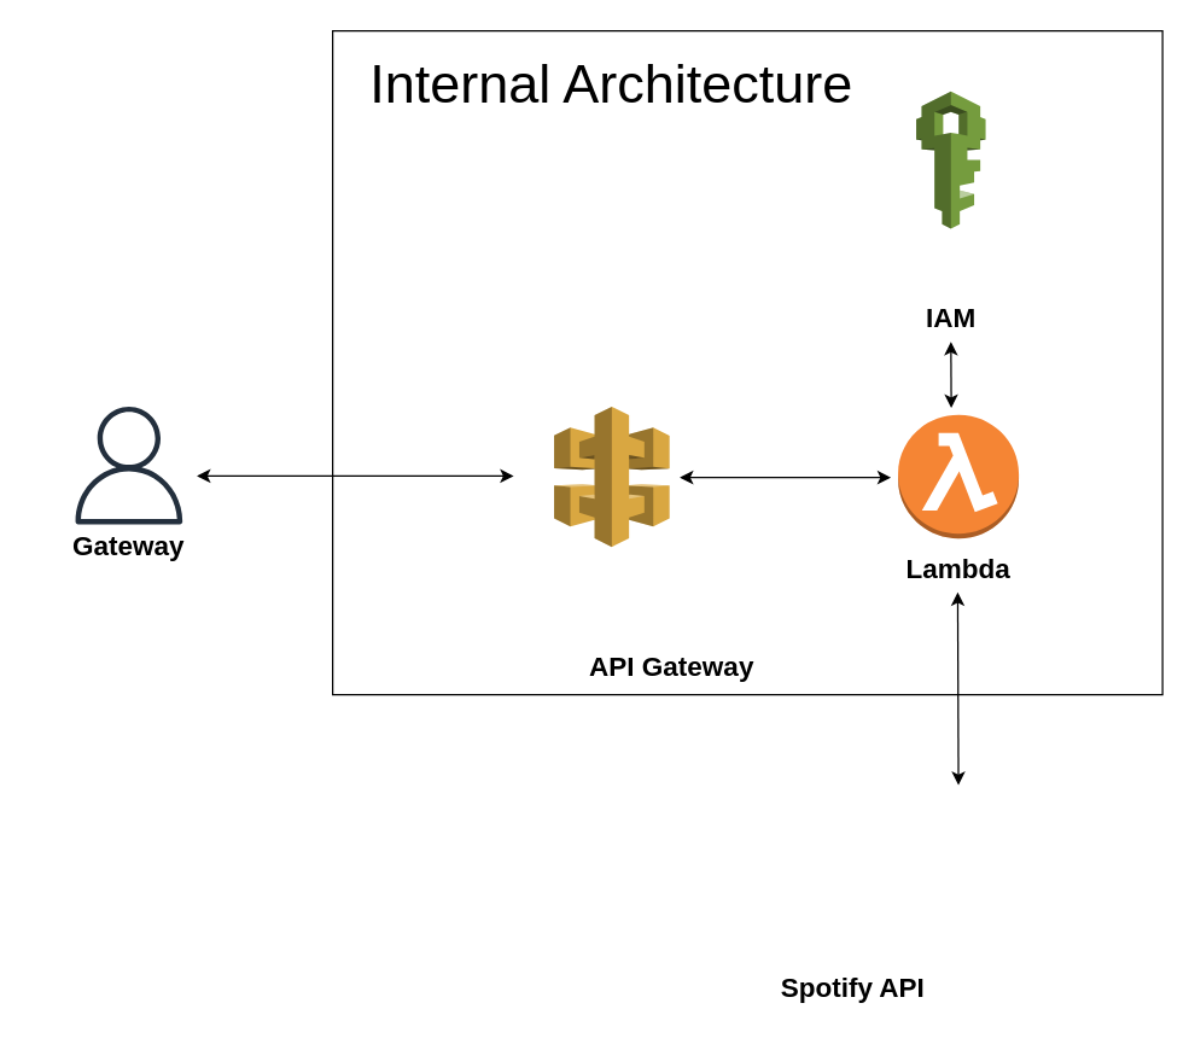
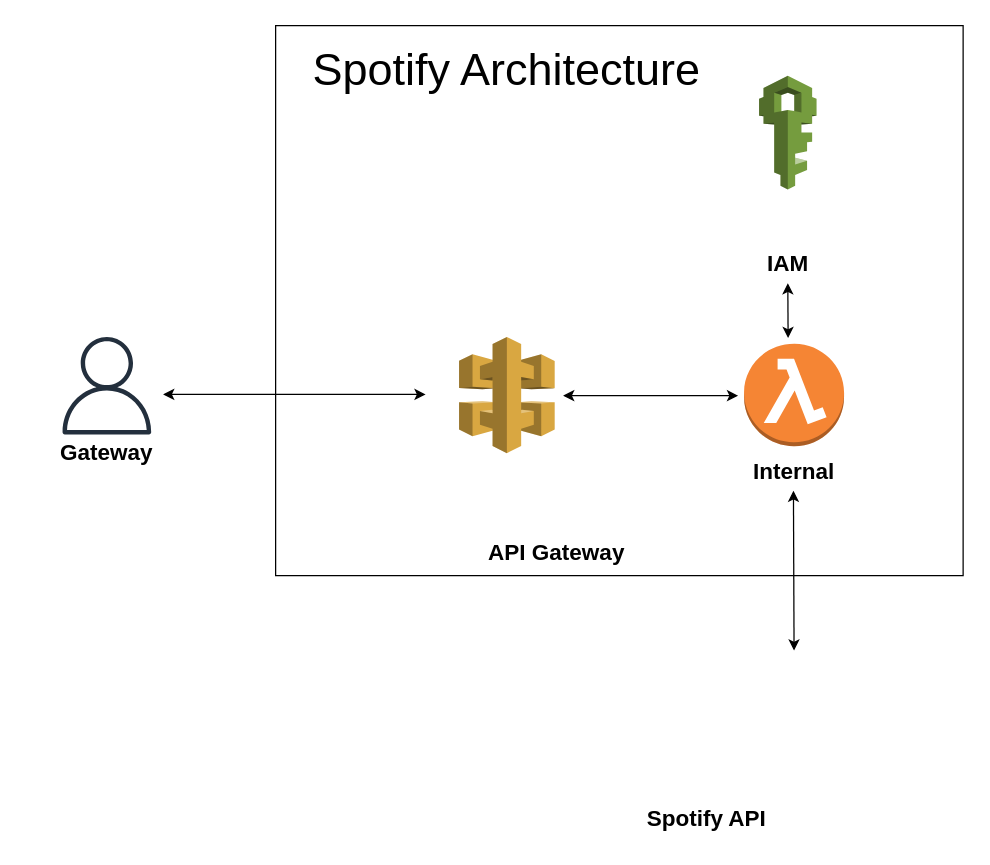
  <mxCell id="0" />
  <mxCell id="1" parent="0" />
  <mxCell id="2" value="" style="rounded=0;whiteSpace=wrap;html=1;fontSize=36;" vertex="1" parent="1"><mxGeometry x="220" y="20" width="550" height="440" as="geometry" /></mxCell>
  <mxCell id="3" value="" style="outlineConnect=0;dashed=0;verticalLabelPosition=bottom;verticalAlign=top;align=center;html=1;shape=mxgraph.aws3.lambda_function;fillColor=#F58534;gradientColor=none;" vertex="1" parent="1"><mxGeometry x="594.75" y="274.5" width="80" height="82" as="geometry" /></mxCell>
  <mxCell id="4" value="" style="outlineConnect=0;dashed=0;verticalLabelPosition=bottom;verticalAlign=top;align=center;html=1;shape=mxgraph.aws3.iam;fillColor=#759C3E;gradientColor=none;" vertex="1" parent="1"><mxGeometry x="606.75" y="60" width="46" height="91" as="geometry" /></mxCell>
  <mxCell id="5" value="" style="outlineConnect=0;dashed=0;verticalLabelPosition=bottom;verticalAlign=top;align=center;html=1;shape=mxgraph.aws3.api_gateway;fillColor=#D9A741;gradientColor=none;" vertex="1" parent="1"><mxGeometry x="366.75" y="269" width="76.5" height="93" as="geometry" /></mxCell>
  <mxCell id="6" value="" style="sketch=0;outlineConnect=0;fontColor=#232F3E;gradientColor=none;fillColor=#232F3D;strokeColor=none;dashed=0;verticalLabelPosition=bottom;verticalAlign=top;align=center;html=1;fontSize=12;fontStyle=0;aspect=fixed;pointerEvents=1;shape=mxgraph.aws4.user;" vertex="1" parent="1"><mxGeometry x="46" y="269" width="78" height="78" as="geometry" /></mxCell>
  <mxCell id="7" value="" style="shape=image;html=1;verticalAlign=top;verticalLabelPosition=bottom;labelBackgroundColor=#ffffff;imageAspect=0;aspect=fixed;image=https://cdn4.iconfinder.com/data/icons/social-media-and-logos-12/32/Logo_Spotify-128.png" vertex="1" parent="1"><mxGeometry x="580.75" y="520" width="108" height="108" as="geometry" /></mxCell>
  <mxCell id="8" value="&lt;b&gt;&lt;font style=&quot;font-size: 18px;&quot;&gt;API Gateway&lt;/font&gt;&lt;/b&gt;" style="text;html=1;strokeColor=none;fillColor=none;align=center;verticalAlign=middle;whiteSpace=wrap;rounded=0;" vertex="1" parent="1"><mxGeometry x="380" y="427" width="130" height="30" as="geometry" /></mxCell>
- <mxCell id="9" value="&lt;b&gt;&lt;font style=&quot;font-size: 18px;&quot;&gt;Lambda&lt;/font&gt;&lt;/b&gt;" style="text;html=1;strokeColor=none;fillColor=none;align=center;verticalAlign=middle;whiteSpace=wrap;rounded=0;" vertex="1" parent="1"><mxGeometry x="569.75" y="362" width="130" height="30" as="geometry" /></mxCell>
+ <mxCell id="9" value="&lt;b&gt;&lt;font style=&quot;font-size: 18px;&quot;&gt;Internal&lt;/font&gt;&lt;/b&gt;" style="text;html=1;strokeColor=none;fillColor=none;align=center;verticalAlign=middle;whiteSpace=wrap;rounded=0;" vertex="1" parent="1"><mxGeometry x="569.75" y="362" width="130" height="30" as="geometry" /></mxCell>
  <mxCell id="10" value="&lt;b&gt;&lt;font style=&quot;font-size: 18px;&quot;&gt;Gateway&lt;/font&gt;&lt;/b&gt;" style="text;html=1;strokeColor=none;fillColor=none;align=center;verticalAlign=middle;whiteSpace=wrap;rounded=0;" vertex="1" parent="1"><mxGeometry x="20" y="347" width="130" height="30" as="geometry" /></mxCell>
  <mxCell id="11" value="&lt;b&gt;&lt;font style=&quot;font-size: 18px;&quot;&gt;Spotify API&lt;/font&gt;&lt;/b&gt;" style="text;html=1;strokeColor=none;fillColor=none;align=center;verticalAlign=middle;whiteSpace=wrap;rounded=0;" vertex="1" parent="1"><mxGeometry x="499.75" y="640" width="130" height="30" as="geometry" /></mxCell>
  <mxCell id="12" value="&lt;span style=&quot;font-size: 18px;&quot;&gt;&lt;b&gt;IAM&lt;/b&gt;&lt;/span&gt;" style="text;html=1;strokeColor=none;fillColor=none;align=center;verticalAlign=middle;whiteSpace=wrap;rounded=0;" vertex="1" parent="1"><mxGeometry x="564.75" y="196" width="130" height="30" as="geometry" /></mxCell>
  <mxCell id="13" value="" style="endArrow=classic;startArrow=classic;html=1;rounded=0;fontSize=18;entryX=0.5;entryY=1;entryDx=0;entryDy=0;fontStyle=1" edge="1" parent="1" target="12"><mxGeometry width="50" height="50" relative="1" as="geometry"><mxPoint x="630" y="270" as="sourcePoint" /><mxPoint x="654.75" y="210" as="targetPoint" /></mxGeometry></mxCell>
  <mxCell id="14" value="" style="endArrow=classic;startArrow=classic;html=1;rounded=0;fontSize=18;entryX=0.5;entryY=1;entryDx=0;entryDy=0;fontStyle=1;exitX=0.5;exitY=0;exitDx=0;exitDy=0;" edge="1" parent="1" source="7"><mxGeometry width="50" height="50" relative="1" as="geometry"><mxPoint x="634.5" y="481" as="sourcePoint" /><mxPoint x="634.25" y="392" as="targetPoint" /></mxGeometry></mxCell>
  <mxCell id="15" value="" style="endArrow=classic;startArrow=classic;html=1;rounded=0;fontSize=36;" edge="1" parent="1"><mxGeometry width="50" height="50" relative="1" as="geometry"><mxPoint x="450" y="316" as="sourcePoint" /><mxPoint x="590" y="316" as="targetPoint" /></mxGeometry></mxCell>
  <mxCell id="16" value="" style="endArrow=classic;startArrow=classic;html=1;rounded=0;fontSize=36;" edge="1" parent="1"><mxGeometry width="50" height="50" relative="1" as="geometry"><mxPoint x="130" y="315" as="sourcePoint" /><mxPoint x="340" y="315" as="targetPoint" /></mxGeometry></mxCell>
- <mxCell id="17" value="Internal Architecture" style="text;html=1;strokeColor=none;fillColor=none;align=center;verticalAlign=middle;whiteSpace=wrap;rounded=0;fontSize=36;" vertex="1" parent="1"><mxGeometry x="210" y="40" width="390" height="30" as="geometry" /></mxCell>
+ <mxCell id="17" value="Spotify Architecture" style="text;html=1;strokeColor=none;fillColor=none;align=center;verticalAlign=middle;whiteSpace=wrap;rounded=0;fontSize=36;" vertex="1" parent="1"><mxGeometry x="210" y="40" width="390" height="30" as="geometry" /></mxCell>
